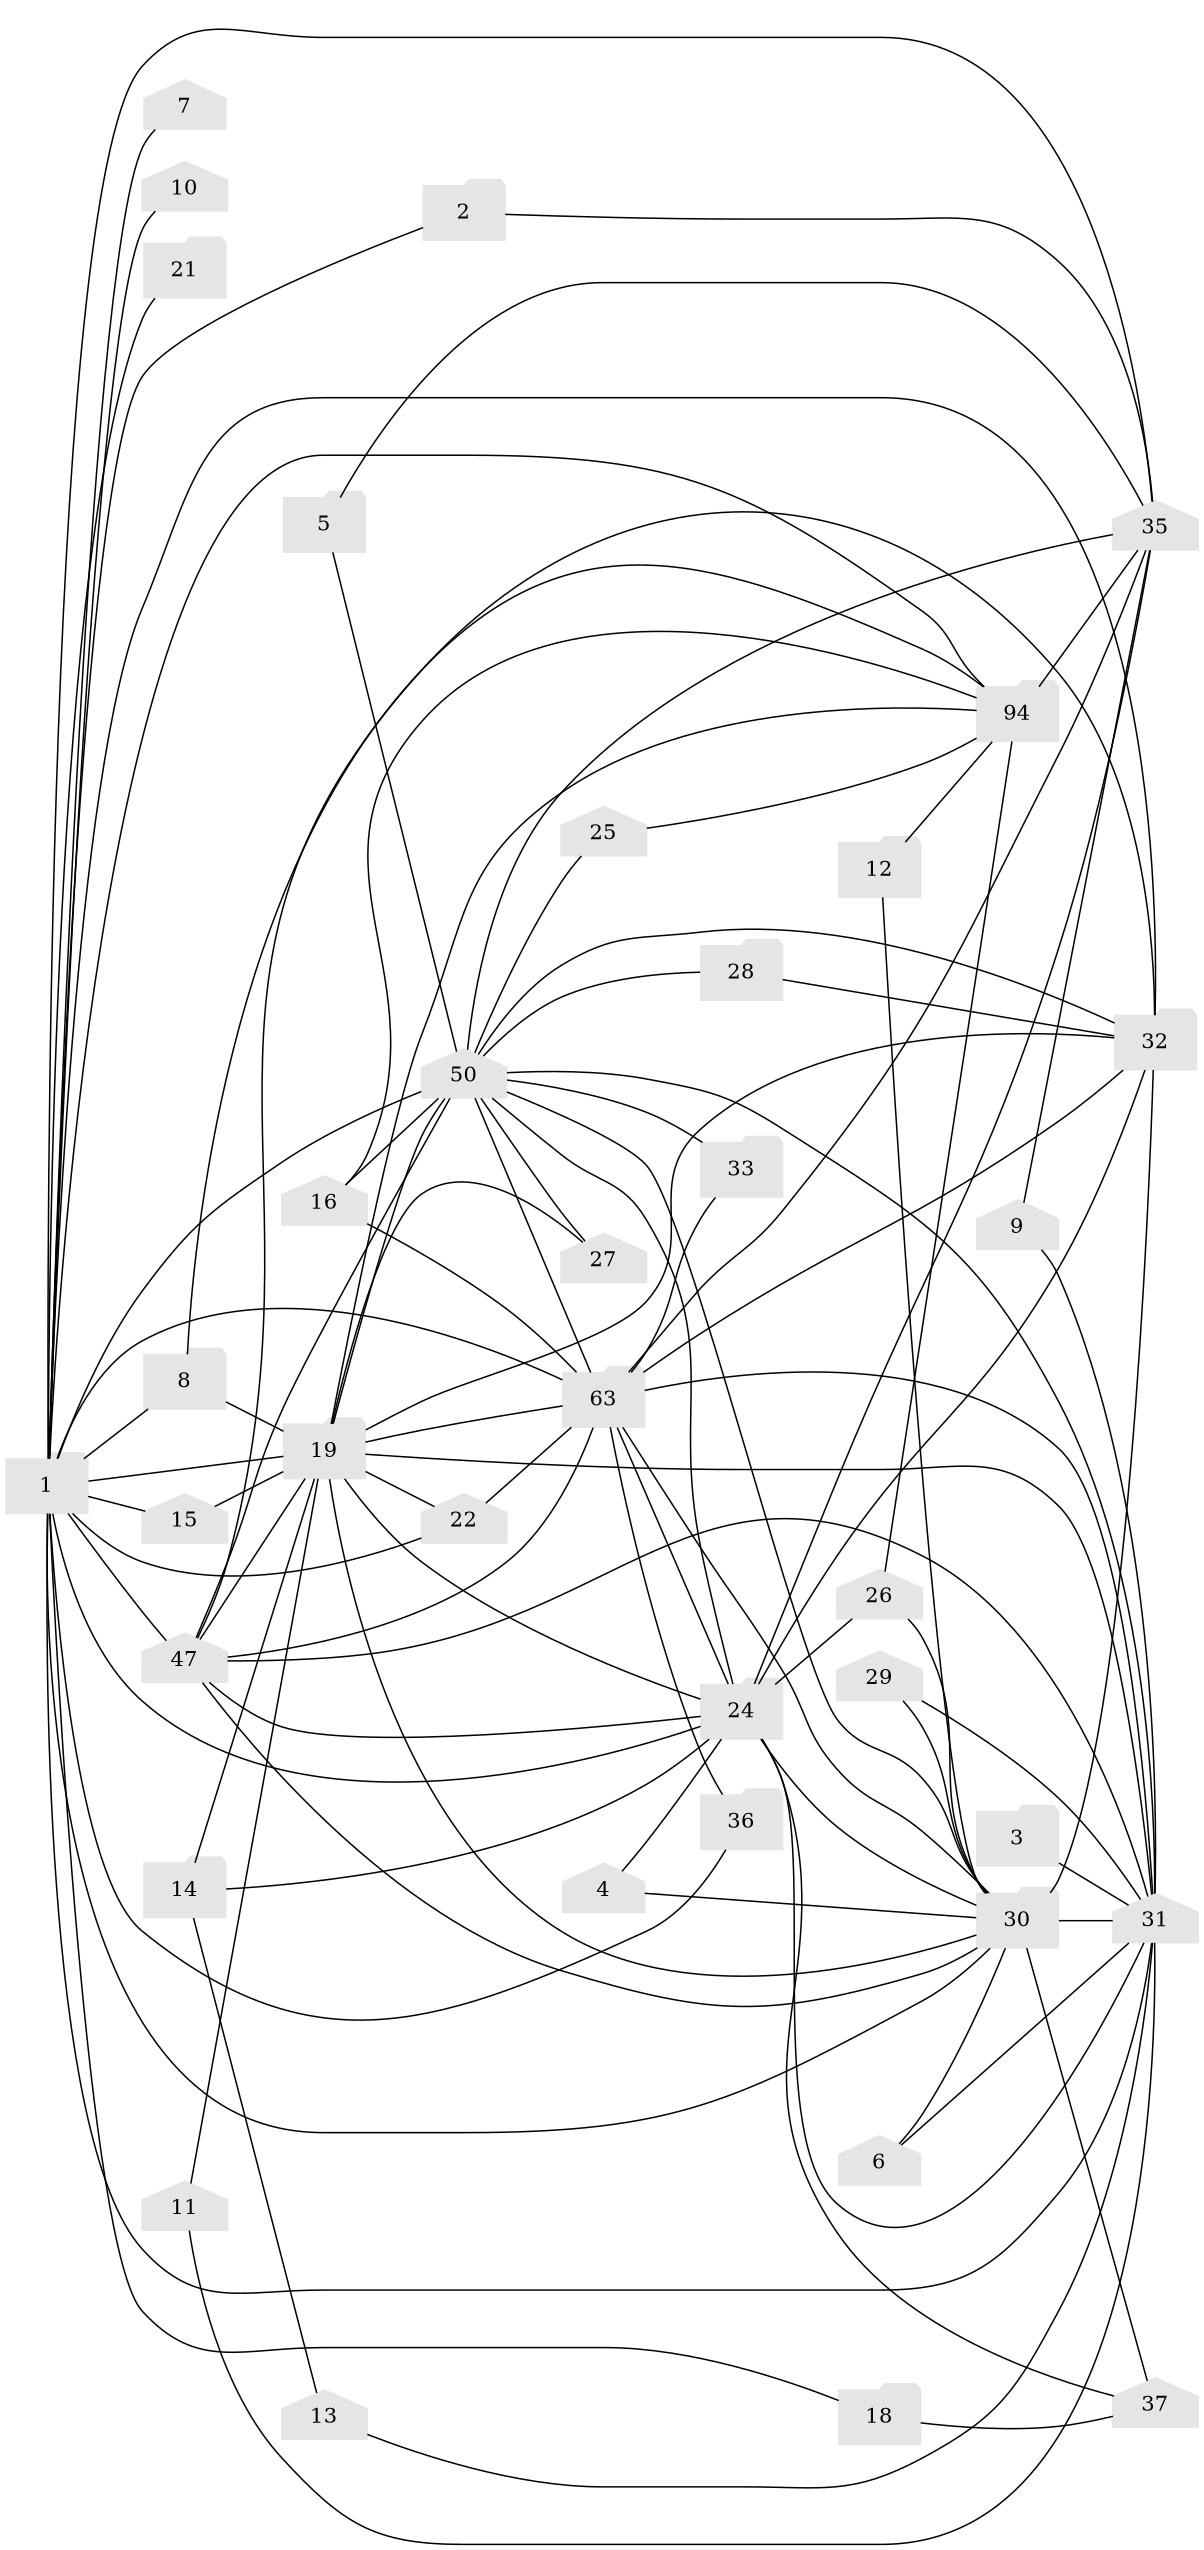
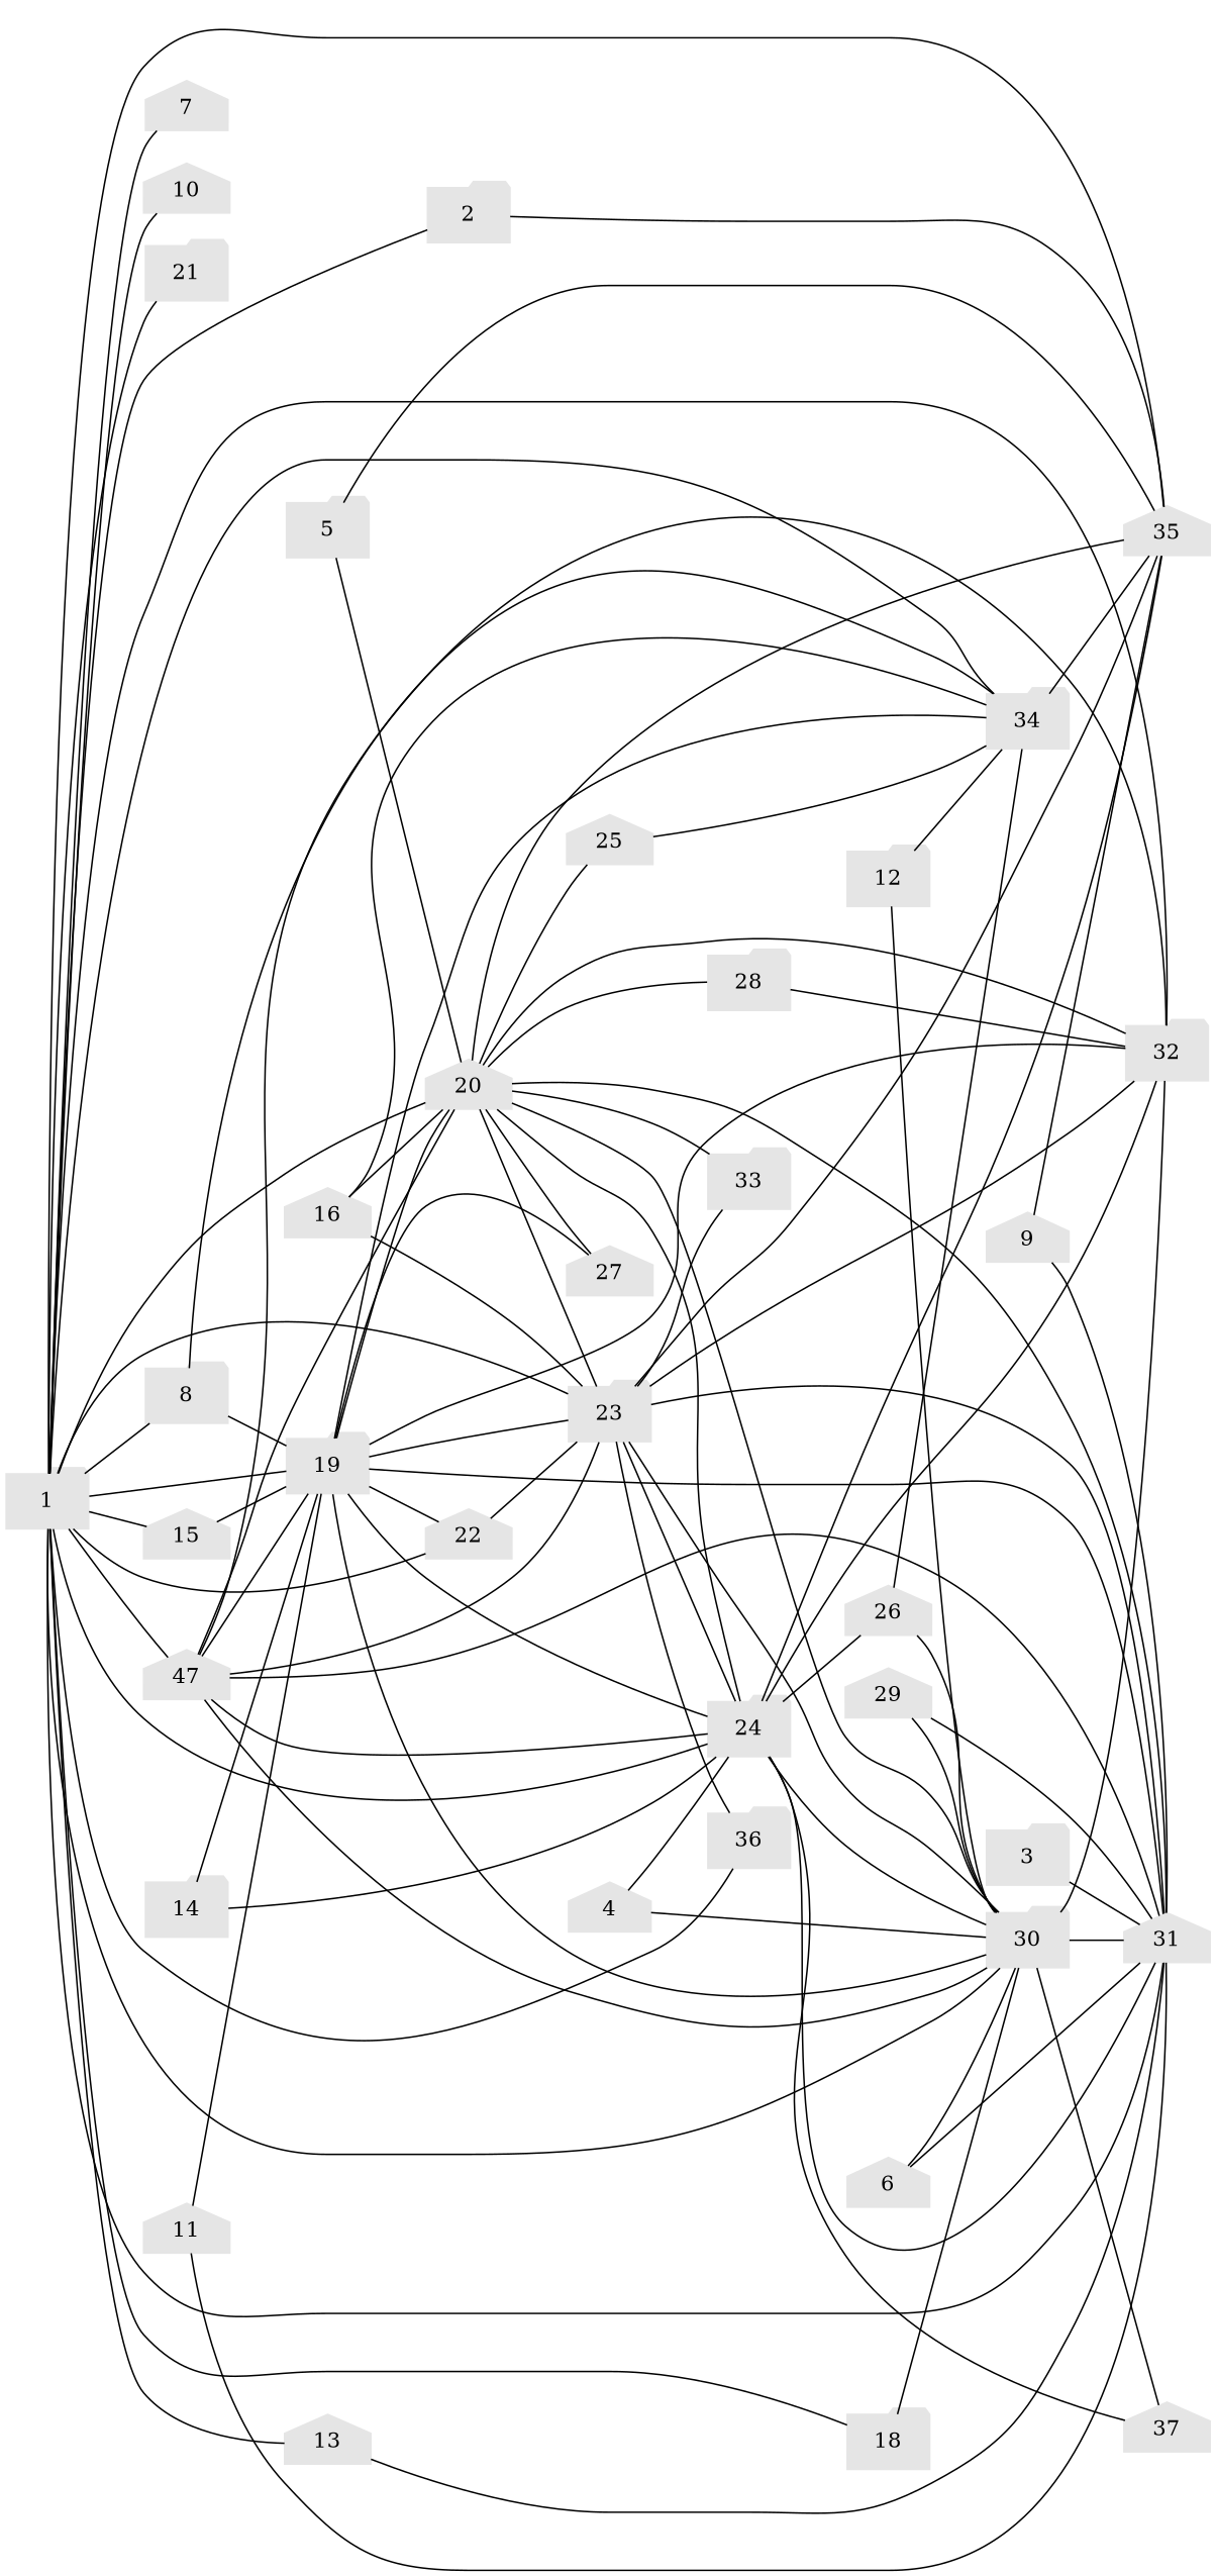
  graph {
    rankdir=LR
    node [color=gray90 shape=house style=filled]
    edge [weight=1.0]
    1 [shape=folder]
    2 [shape=folder]
    7
    8 [shape=folder]
    10
    13
    15
    n8 [label=47]
    18 [shape=folder]
    19 [shape=folder]
-   20 [label=50]
+   20
    21 [shape=folder]
    22
-   23 [shape=folder label=63]
+   23 [shape=folder]
    24 [shape=folder]
    30 [shape=folder]
    31
    32 [shape=folder]
-   34 [shape=folder label=94]
+   34 [shape=folder]
    35
    36 [shape=folder]
    27
    25
    28 [shape=folder]
    33 [shape=folder]
    26
    37
    3 [shape=folder]
    4
    5 [shape=folder]
    6
    9
    11
    12 [shape=folder]
    14 [shape=folder]
    16
    29
    1 -- 2
    1 -- 7
    1 -- 8
    1 -- 10
-   14 -- 13
+   1 -- 13
    1 -- 15
    1 -- n8 [weight=3.0]
    1 -- 18
    1 -- 19 [weight=2.0]
    1 -- 20 [weight=4.0]
    1 -- 21 [weight=2.0]
    1 -- 22 [weight=3.0]
    1 -- 23 [weight=3.0]
    1 -- 24 [weight=2.0]
    1 -- 30 [weight=4.0]
    1 -- 31 [weight=4.0]
    1 -- 32 [weight=3.0]
    1 -- 34
    1 -- 35
    1 -- 36
    2 -- 35
    8 -- 19
    8 -- 34
    13 -- 31
    15 -- 19
    n8 -- 19
    n8 -- 20
    n8 -- 23 [weight=2.0]
    n8 -- 24
    n8 -- 30
    n8 -- 31
    n8 -- 32
-   18 -- 37
+   18 -- 30
    19 -- 20
    19 -- 22
    19 -- 23 [weight=2.0]
    19 -- 24
    19 -- 30 [weight=2.0]
    19 -- 31 [weight=3.0]
    19 -- 32
    19 -- 34
    19 -- 27
    20 -- 23
    20 -- 24
    20 -- 30 [weight=2.0]
    20 -- 31
    20 -- 32
    20 -- 35
    20 -- 27
    20 -- 25
    20 -- 28
    20 -- 33
    22 -- 23
    23 -- 24
    23 -- 30 [weight=2.0]
    23 -- 31
    23 -- 32
    23 -- 35
    23 -- 36
    23 -- 33
    24 -- 30 [weight=2.0]
    24 -- 31
    24 -- 32 [weight=2.0]
    24 -- 35
    24 -- 26 [weight=2.0]
    24 -- 37
    30 -- 31 [weight=2.0]
    30 -- 32
    30 -- 37
    34 -- 35
    25 -- 34
    28 -- 32
    26 -- 30
    26 -- 34
    3 -- 31
    4 -- 24
    4 -- 30
    5 -- 20
    5 -- 35
    6 -- 30
    6 -- 31
    9 -- 31
    9 -- 35
    11 -- 19
    11 -- 31
    12 -- 30
    12 -- 34
    14 -- 19
    14 -- 24
    16 -- 20 [weight=2.0]
    16 -- 23
    16 -- 34
    29 -- 30
    29 -- 31
  }
